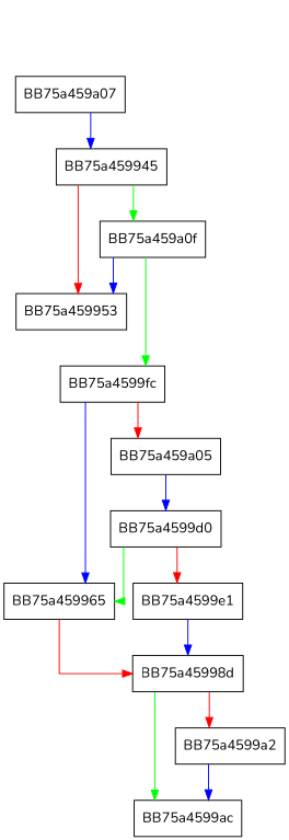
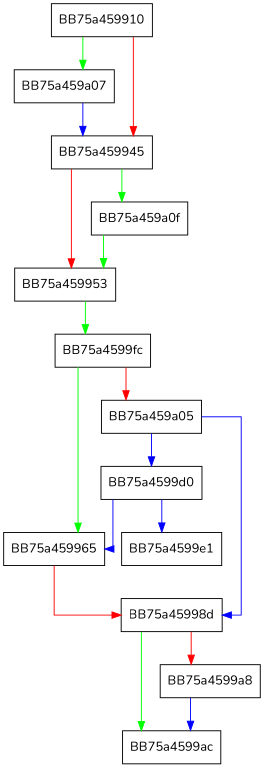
  digraph {
    fontname=Nunito
    splines=ortho
    node [fontname=Nunito shape=box]
    edge [color=green fontname=Nunito]
+   BB75a459910
    BB75a459a07
    BB75a459945
    BB75a459a0f
    BB75a459953
    BB75a4599fc
    BB75a459965
    BB75a459a05
    BB75a45998d
    BB75a4599d0
    BB75a4599ac
-   BB75a4599a2
+   BB75a4599a2 [label=BB75a4599a8]
    BB75a4599e1
+   BB75a459910 -> BB75a459a07
+   BB75a459910 -> BB75a459945 [color=red]
    BB75a459a07 -> BB75a459945 [color=blue]
    BB75a459945 -> BB75a459a0f
    BB75a459945 -> BB75a459953 [color=red]
-   BB75a459a0f -> BB75a459953 [color=blue]
-   BB75a459a0f -> BB75a4599fc
-   BB75a4599fc -> BB75a459965 [color=blue]
+   BB75a459a0f -> BB75a459953
+   BB75a459953 -> BB75a4599fc
+   BB75a4599fc -> BB75a459965
    BB75a4599fc -> BB75a459a05 [color=red]
    BB75a459965 -> BB75a45998d [color=red]
    BB75a459a05 -> BB75a4599d0 [color=blue]
    BB75a45998d -> BB75a4599ac
    BB75a45998d -> BB75a4599a2 [color=red]
-   BB75a4599d0 -> BB75a459965
-   BB75a4599d0 -> BB75a4599e1 [color=red]
+   BB75a4599d0 -> BB75a459965 [color=blue]
+   BB75a4599d0 -> BB75a4599e1 [color=blue]
    BB75a4599a2 -> BB75a4599ac [color=blue]
-   BB75a4599e1 -> BB75a45998d [color=blue]
+   BB75a459a05 -> BB75a45998d [color=blue]
  }
